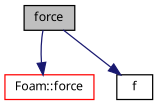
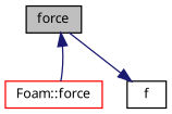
  digraph {
    fontname="Noto Sans"
    rankdir=TB
    node [color=black fontname="Noto Sans" fontsize=10 shape=record]
    edge [color=midnightblue fontname="Noto Sans" fontsize=10 labelfontname=FreeSans labelfontsize=10 style=solid]
    n1 [fillcolor=grey75 fontcolor=black height=0.2 label=force style=filled width=0.4]
    n2 [color=red height=0.2 label="Foam::force" width=0.4]
    n3 [height=0.2 label=f width=0.4]
-   n1 -> n2
+   n2 -> n1
    n1 -> n3
  }
